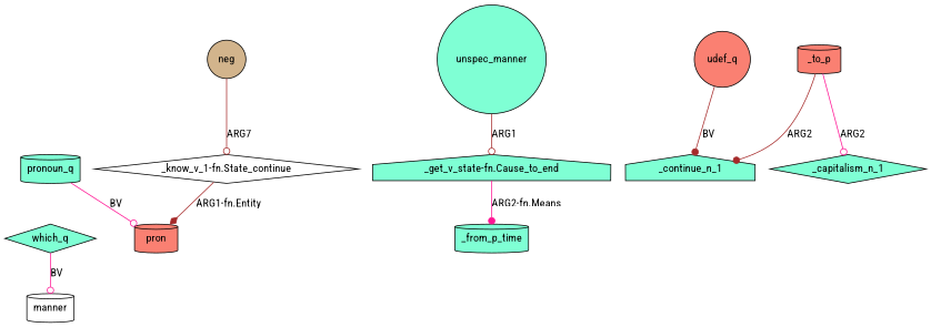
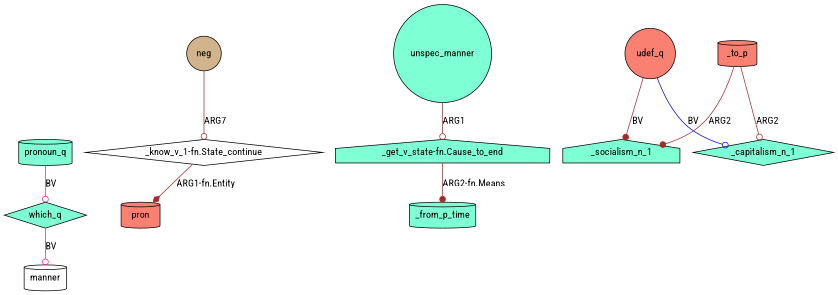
  digraph {
    fontname="Roboto Condensed"
    node [fillcolor=aquamarine fontname="Roboto Condensed" shape=cylinder style=filled]
    edge [arrowhead=odot color=brown fontname="Roboto Condensed"]
    which_q [shape=diamond]
    manner [fillcolor=white]
    "_know_v_1-fn.State_continue" [fillcolor=white shape=diamond]
    pron [fillcolor=salmon]
    "_get_v_state-fn.Cause_to_end" [shape=house]
    _from_p_time
    udef_q [fillcolor=salmon shape=circle]
-   _socialism_n_1 [shape=house label=_continue_n_1]
+   _socialism_n_1 [shape=house]
    _capitalism_n_1 [shape=diamond]
    unspec_manner [shape=circle]
    pronoun_q
    neg [fillcolor=tan shape=circle]
    _to_p [fillcolor=salmon]
    which_q -> manner [color=deeppink label=BV]
    "_know_v_1-fn.State_continue" -> pron [arrowhead=diamond label="ARG1-fn.Entity"]
-   "_get_v_state-fn.Cause_to_end" -> _from_p_time [arrowhead=dot color=deeppink label="ARG2-fn.Means"]
+   "_get_v_state-fn.Cause_to_end" -> _from_p_time [arrowhead=dot label="ARG2-fn.Means"]
    udef_q -> _socialism_n_1 [arrowhead=dot label=BV]
+   udef_q -> _capitalism_n_1 [color=blue label=BV]
    unspec_manner -> "_get_v_state-fn.Cause_to_end" [label=ARG1]
-   pronoun_q -> pron [color=deeppink label=BV]
+   pronoun_q -> which_q [color=deeppink label=BV]
    neg -> "_know_v_1-fn.State_continue" [label=ARG7]
    _to_p -> _socialism_n_1 [arrowhead=dot label=ARG2]
-   _to_p -> _capitalism_n_1 [color=deeppink label=ARG2]
+   _to_p -> _capitalism_n_1 [label=ARG2]
  }
